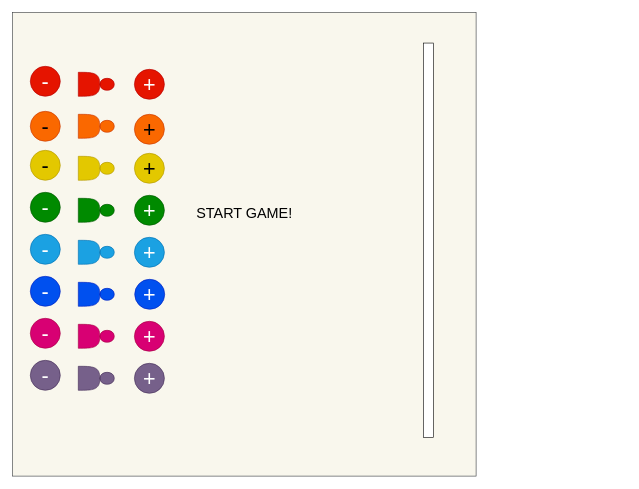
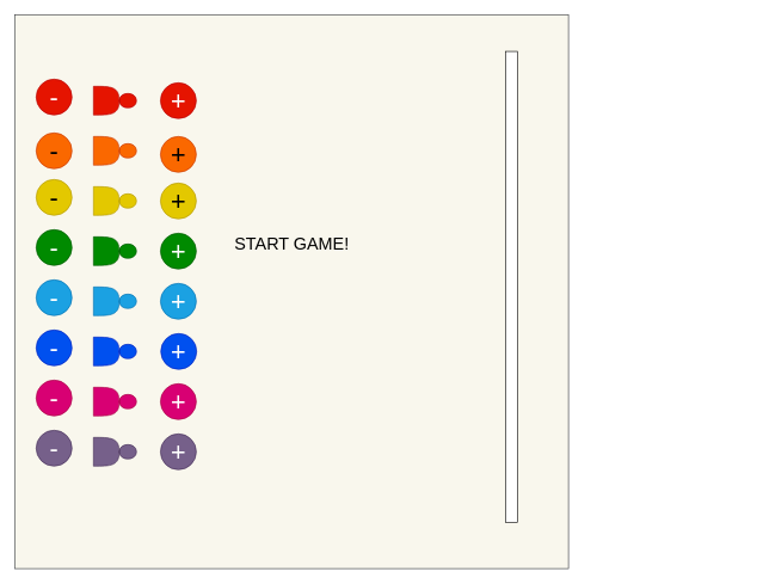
  <mxCell id="0" />
  <mxCell id="1" parent="0" />
  <mxCell id="2" value="" style="whiteSpace=wrap;html=1;aspect=fixed;fillColor=#f9f7ed;strokeColor=#36393d;" vertex="1" parent="1"><mxGeometry x="20" y="20" width="773" height="773" as="geometry" /></mxCell>
  <mxCell id="3" value="" style="shape=actor;whiteSpace=wrap;html=1;direction=south;rotation=0;fillColor=#e51400;fontColor=#ffffff;strokeColor=#B20000;" vertex="1" parent="1"><mxGeometry x="130" y="120" width="60" height="40" as="geometry" /></mxCell>
  <mxCell id="4" value="" style="shape=actor;whiteSpace=wrap;html=1;direction=south;rotation=0;fillColor=#fa6800;fontColor=#000000;strokeColor=#C73500;" vertex="1" parent="1"><mxGeometry x="130" y="190" width="60" height="40" as="geometry" /></mxCell>
  <mxCell id="5" value="" style="shape=actor;whiteSpace=wrap;html=1;direction=south;rotation=0;fillColor=#e3c800;fontColor=#000000;strokeColor=#B09500;" vertex="1" parent="1"><mxGeometry x="130" y="260" width="60" height="40" as="geometry" /></mxCell>
  <mxCell id="6" value="" style="shape=actor;whiteSpace=wrap;html=1;direction=south;rotation=0;fillColor=#008a00;fontColor=#ffffff;strokeColor=#005700;" vertex="1" parent="1"><mxGeometry x="130" y="330" width="60" height="40" as="geometry" /></mxCell>
  <mxCell id="7" value="" style="shape=actor;whiteSpace=wrap;html=1;direction=south;rotation=0;fillColor=#1ba1e2;strokeColor=#006EAF;fontColor=#ffffff;" vertex="1" parent="1"><mxGeometry x="130" y="400" width="60" height="40" as="geometry" /></mxCell>
  <mxCell id="8" value="" style="shape=actor;whiteSpace=wrap;html=1;direction=south;rotation=0;fillColor=#0050ef;fontColor=#ffffff;strokeColor=#001DBC;" vertex="1" parent="1"><mxGeometry x="130" y="470" width="60" height="40" as="geometry" /></mxCell>
  <mxCell id="9" value="" style="shape=actor;whiteSpace=wrap;html=1;direction=south;rotation=0;fillColor=#d80073;strokeColor=#A50040;fontColor=#ffffff;" vertex="1" parent="1"><mxGeometry x="130" y="540" width="60" height="40" as="geometry" /></mxCell>
  <mxCell id="10" value="" style="shape=actor;whiteSpace=wrap;html=1;direction=south;rotation=0;fillColor=#76608a;fontColor=#ffffff;strokeColor=#432D57;" vertex="1" parent="1"><mxGeometry x="130" y="610" width="60" height="40" as="geometry" /></mxCell>
  <mxCell id="11" value="&lt;font style=&quot;font-size: 36px&quot;&gt;-&lt;/font&gt;" style="ellipse;whiteSpace=wrap;html=1;aspect=fixed;fillColor=#e51400;fontColor=#ffffff;strokeColor=#B20000;" vertex="1" parent="1"><mxGeometry x="50" y="110" width="50" height="50" as="geometry" /></mxCell>
  <mxCell id="12" value="&lt;font style=&quot;font-size: 36px&quot;&gt;+&lt;/font&gt;" style="ellipse;whiteSpace=wrap;html=1;aspect=fixed;fillColor=#0050ef;fontColor=#ffffff;strokeColor=#001DBC;" vertex="1" parent="1"><mxGeometry x="224" y="465" width="50" height="50" as="geometry" /></mxCell>
  <mxCell id="13" value="&lt;font style=&quot;font-size: 36px&quot;&gt;+&lt;/font&gt;" style="ellipse;whiteSpace=wrap;html=1;aspect=fixed;fillColor=#1ba1e2;fontColor=#ffffff;strokeColor=#006EAF;" vertex="1" parent="1"><mxGeometry x="223.5" y="395" width="50" height="50" as="geometry" /></mxCell>
  <mxCell id="14" value="&lt;font style=&quot;font-size: 36px&quot;&gt;+&lt;/font&gt;" style="ellipse;whiteSpace=wrap;html=1;aspect=fixed;fillColor=#008a00;fontColor=#ffffff;strokeColor=#005700;" vertex="1" parent="1"><mxGeometry x="223.5" y="325" width="50" height="50" as="geometry" /></mxCell>
  <mxCell id="15" value="&lt;font style=&quot;font-size: 36px&quot;&gt;+&lt;/font&gt;" style="ellipse;whiteSpace=wrap;html=1;aspect=fixed;fillColor=#e3c800;fontColor=#000000;strokeColor=#B09500;" vertex="1" parent="1"><mxGeometry x="223.5" y="255" width="50" height="50" as="geometry" /></mxCell>
  <mxCell id="16" value="&lt;font style=&quot;font-size: 36px&quot;&gt;+&lt;/font&gt;" style="ellipse;whiteSpace=wrap;html=1;aspect=fixed;fillColor=#fa6800;fontColor=#000000;strokeColor=#C73500;" vertex="1" parent="1"><mxGeometry x="223.5" y="190" width="50" height="50" as="geometry" /></mxCell>
  <mxCell id="17" value="&lt;font style=&quot;font-size: 36px&quot;&gt;+&lt;/font&gt;" style="ellipse;whiteSpace=wrap;html=1;aspect=fixed;fillColor=#e51400;fontColor=#ffffff;strokeColor=#B20000;" vertex="1" parent="1"><mxGeometry x="223.5" y="115" width="50" height="50" as="geometry" /></mxCell>
  <mxCell id="18" value="&lt;font style=&quot;font-size: 36px&quot;&gt;+&lt;/font&gt;" style="ellipse;whiteSpace=wrap;html=1;aspect=fixed;fillColor=#d80073;strokeColor=#A50040;fontColor=#ffffff;" vertex="1" parent="1"><mxGeometry x="223.5" y="535" width="50" height="50" as="geometry" /></mxCell>
  <mxCell id="19" value="&lt;font style=&quot;font-size: 36px&quot;&gt;+&lt;/font&gt;" style="ellipse;whiteSpace=wrap;html=1;aspect=fixed;fillColor=#76608a;fontColor=#ffffff;strokeColor=#432D57;" vertex="1" parent="1"><mxGeometry x="223.5" y="605" width="50" height="50" as="geometry" /></mxCell>
  <mxCell id="20" value="&lt;font style=&quot;font-size: 36px&quot;&gt;-&lt;/font&gt;" style="ellipse;whiteSpace=wrap;html=1;aspect=fixed;fillColor=#fa6800;fontColor=#000000;strokeColor=#C73500;" vertex="1" parent="1"><mxGeometry x="50" y="185" width="50" height="50" as="geometry" /></mxCell>
  <mxCell id="21" value="&lt;font style=&quot;font-size: 36px&quot;&gt;-&lt;/font&gt;" style="ellipse;whiteSpace=wrap;html=1;aspect=fixed;fillColor=#e3c800;fontColor=#000000;strokeColor=#B09500;" vertex="1" parent="1"><mxGeometry x="50" y="250" width="50" height="50" as="geometry" /></mxCell>
  <mxCell id="22" value="&lt;font style=&quot;font-size: 36px&quot;&gt;-&lt;/font&gt;" style="ellipse;whiteSpace=wrap;html=1;aspect=fixed;fillColor=#008a00;strokeColor=#005700;fontColor=#ffffff;" vertex="1" parent="1"><mxGeometry x="50" y="320" width="50" height="50" as="geometry" /></mxCell>
  <mxCell id="23" value="&lt;font style=&quot;font-size: 36px&quot;&gt;-&lt;/font&gt;" style="ellipse;whiteSpace=wrap;html=1;aspect=fixed;fillColor=#1ba1e2;fontColor=#ffffff;strokeColor=#006EAF;" vertex="1" parent="1"><mxGeometry x="50" y="390" width="50" height="50" as="geometry" /></mxCell>
  <mxCell id="24" value="&lt;font style=&quot;font-size: 36px&quot;&gt;-&lt;/font&gt;" style="ellipse;whiteSpace=wrap;html=1;aspect=fixed;fillColor=#0050ef;fontColor=#ffffff;strokeColor=#001DBC;" vertex="1" parent="1"><mxGeometry x="50" y="460" width="50" height="50" as="geometry" /></mxCell>
  <mxCell id="25" value="&lt;font style=&quot;font-size: 36px&quot;&gt;-&lt;/font&gt;" style="ellipse;whiteSpace=wrap;html=1;aspect=fixed;fillColor=#d80073;strokeColor=#A50040;fontColor=#ffffff;" vertex="1" parent="1"><mxGeometry x="50" y="530" width="50" height="50" as="geometry" /></mxCell>
  <mxCell id="26" value="&lt;font style=&quot;font-size: 36px&quot;&gt;-&lt;/font&gt;" style="ellipse;whiteSpace=wrap;html=1;aspect=fixed;fillColor=#76608a;fontColor=#ffffff;strokeColor=#432D57;" vertex="1" parent="1"><mxGeometry x="50" y="600" width="50" height="50" as="geometry" /></mxCell>
  <mxCell id="27" value="" style="rounded=0;whiteSpace=wrap;html=1;fontSize=36;rotation=90;" vertex="1" parent="1"><mxGeometry x="384.86" y="391.41" width="657.18" height="16.87" as="geometry" /></mxCell>
- <mxCell id="28" value="&lt;font color=&quot;#000000&quot; style=&quot;font-size: 24px&quot;&gt;START GAME!&lt;/font&gt;" style="rounded=0;whiteSpace=wrap;html=1;fontSize=36;fillColor=none;gradientColor=none;strokeColor=none;" vertex="1" parent="1"><mxGeometry x="281.5" y="310" width="250" height="80" as="geometry" /></mxCell>
+ <mxCell id="28" value="&lt;font color=&quot;#000000&quot; style=&quot;font-size: 24px&quot;&gt;START GAME!&lt;/font&gt;" style="rounded=0;whiteSpace=wrap;html=1;fontSize=36;fillColor=none;gradientColor=none;strokeColor=none;" vertex="1" parent="1"><mxGeometry x="281.5" y="295" width="250" height="80" as="geometry" /></mxCell>
